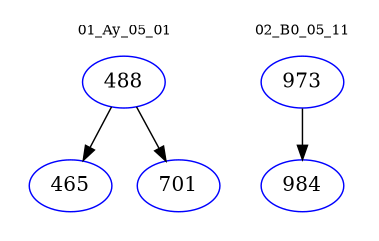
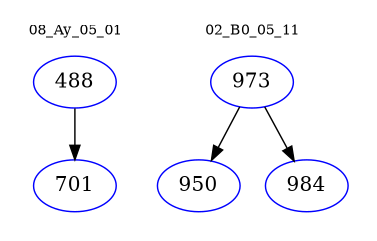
  digraph {
    node [color=blue]
    edge [color=black]
    n1 [label=488]
-   n2 [label=465]
    n3 [label=701]
    n4 [label=973]
+   n5 [label=950]
    n6 [label=984]
    subgraph cluster_1 {
      color=white
      fontsize=10
-     label="01_Ay_05_01"
+     label="08_Ay_05_01"
      n1
-     n2
      n3
    }
    subgraph cluster_2 {
      color=white
      fontsize=10
      label="02_B0_05_11"
      n4
+     n5
      n6
    }
-   n1 -> n2
    n1 -> n3
+   n4 -> n5
    n4 -> n6
  }
